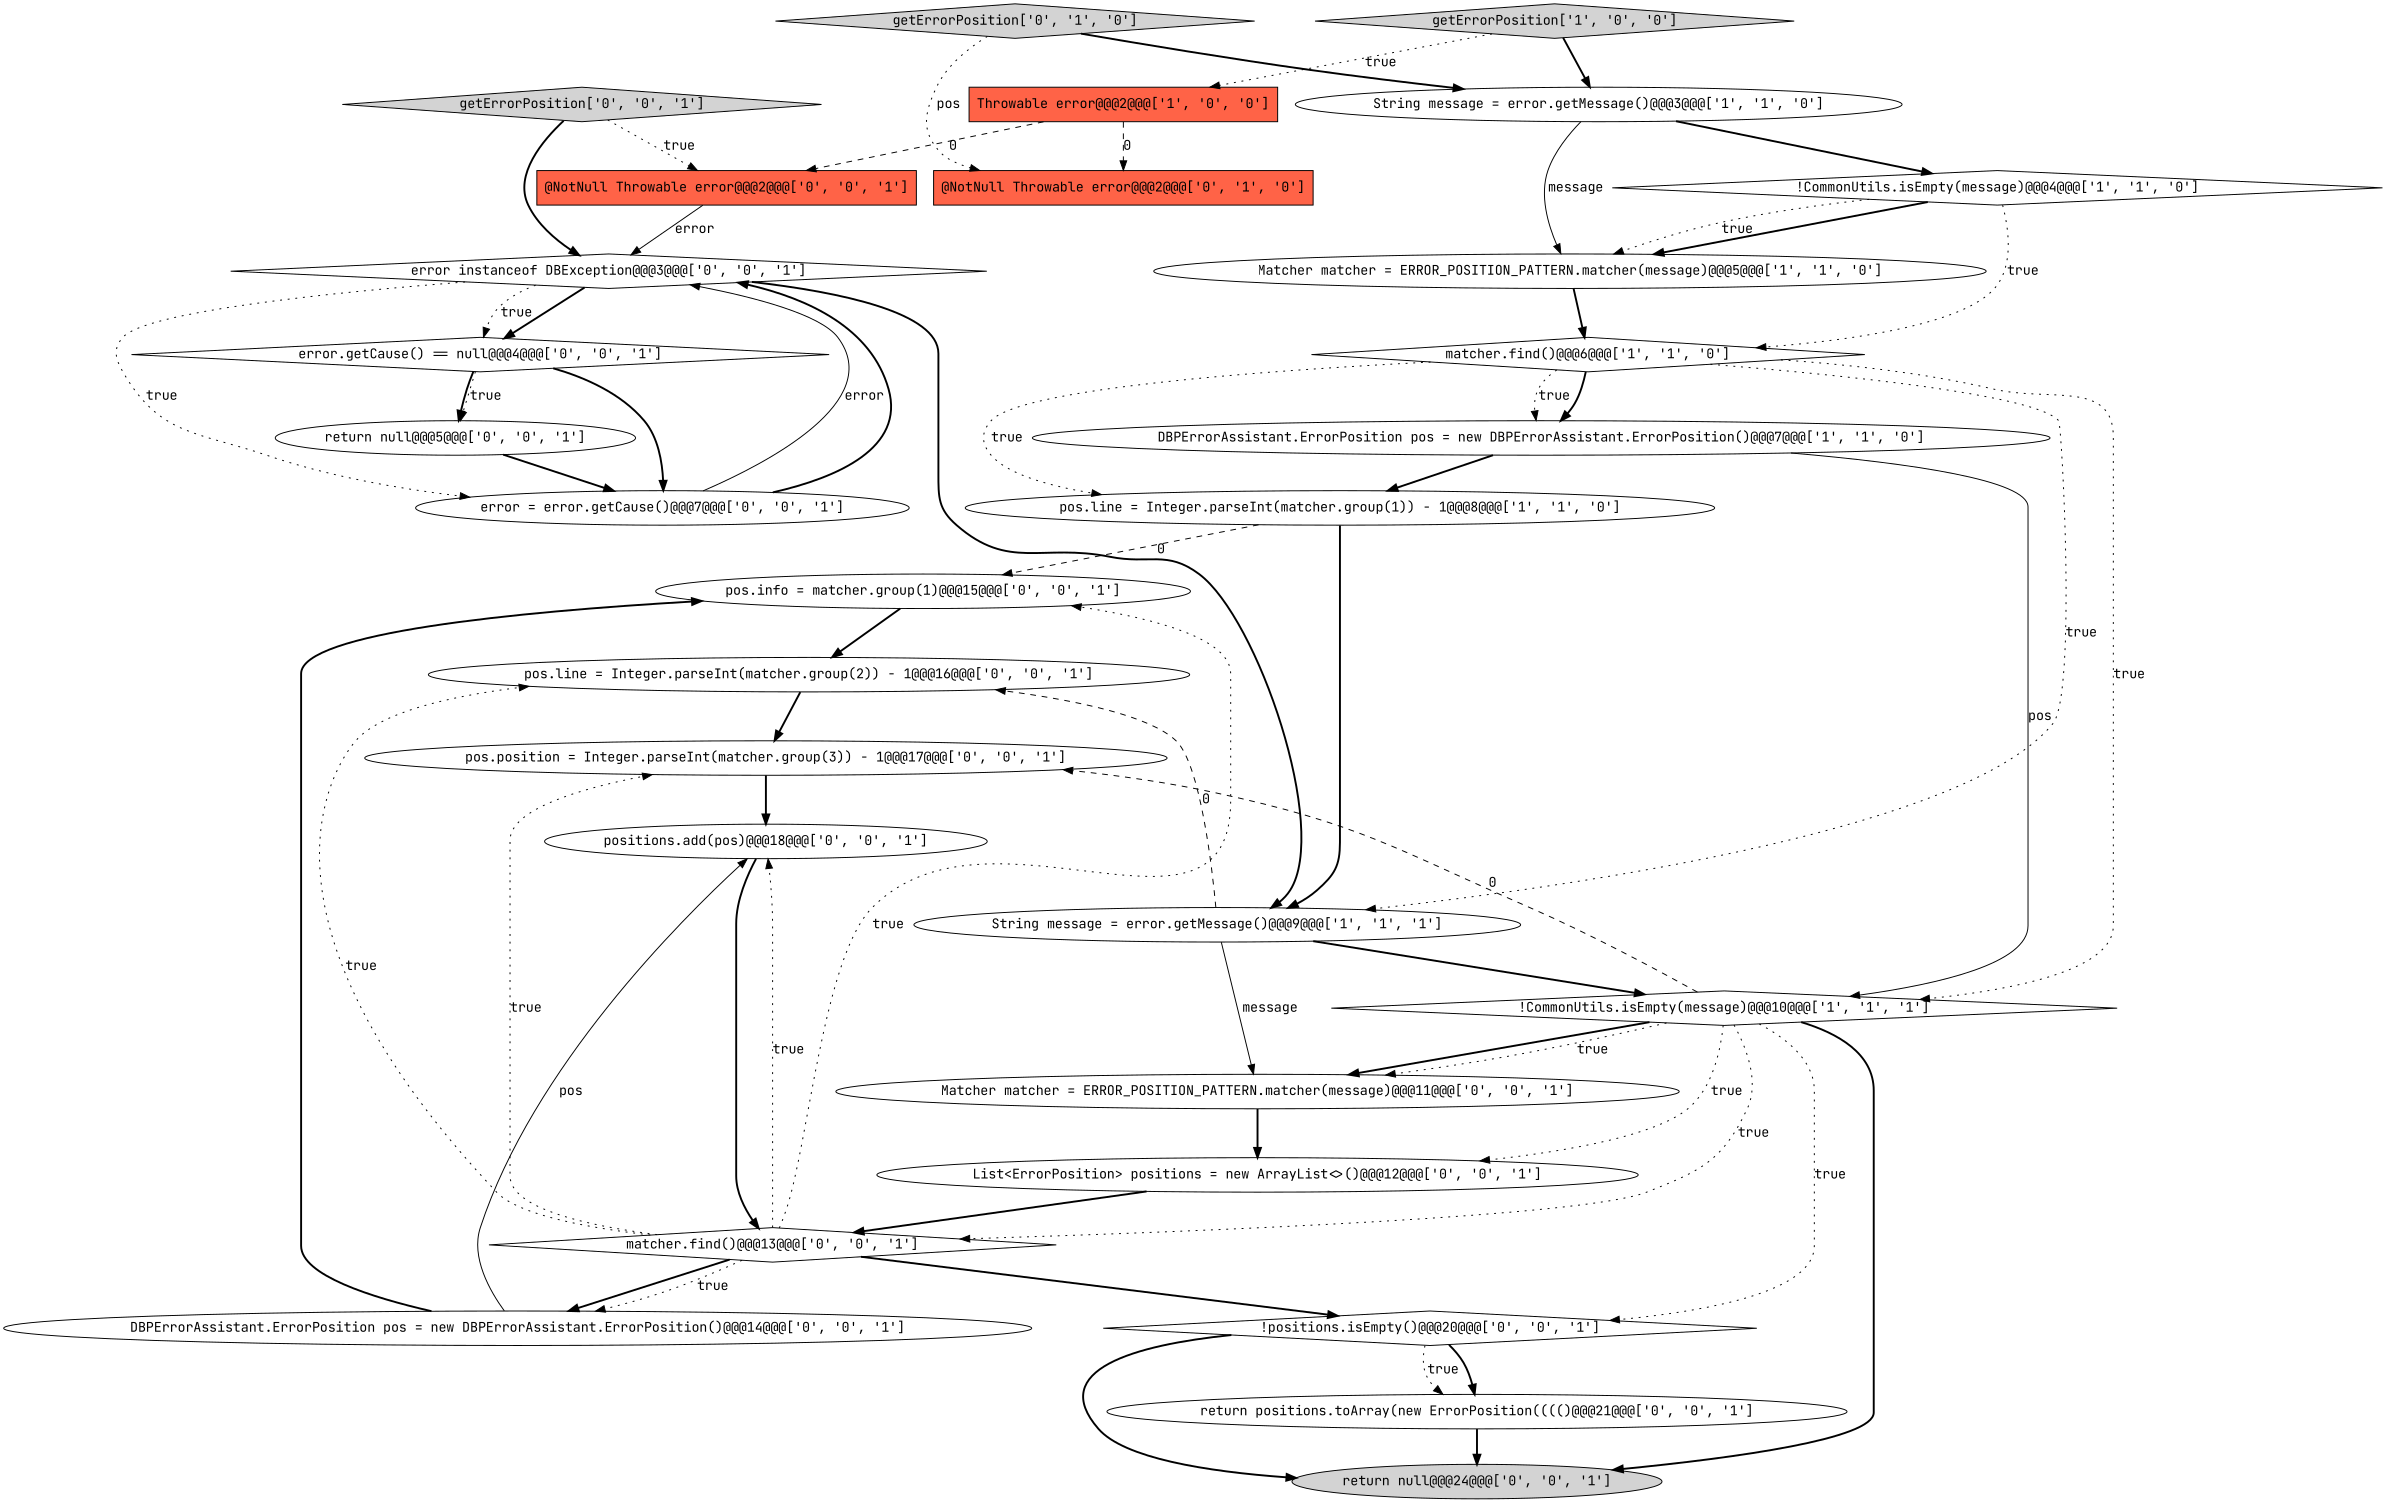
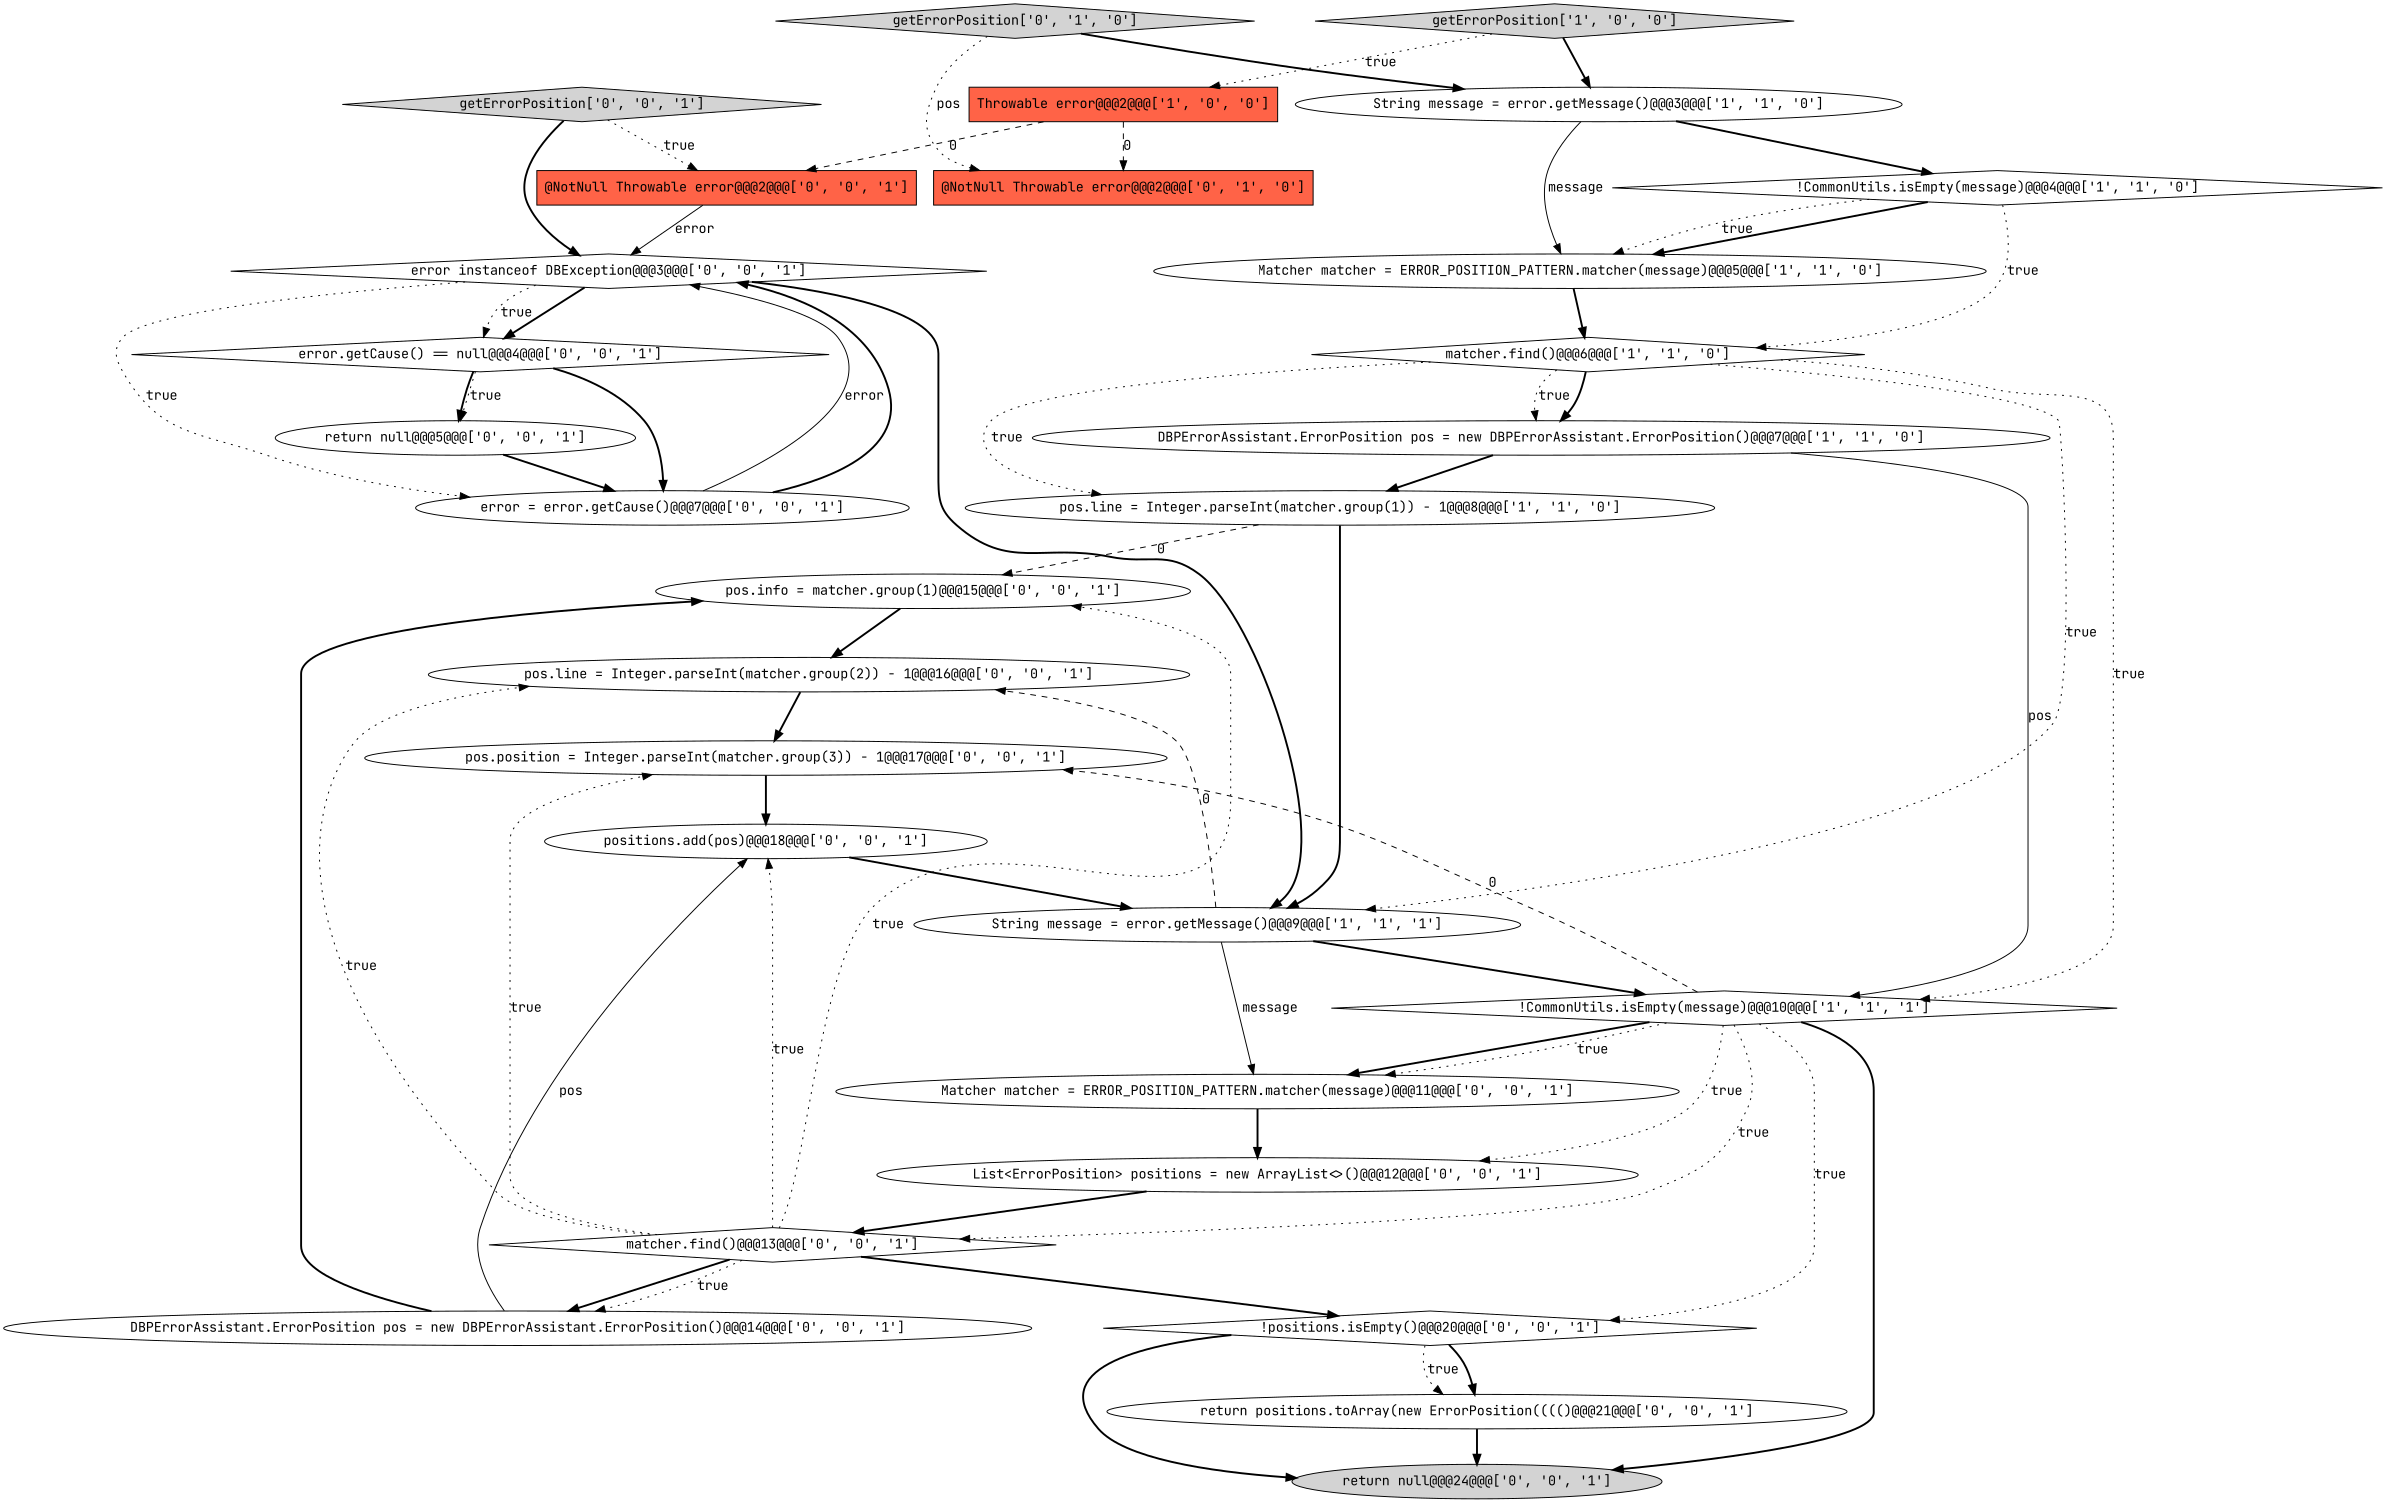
  digraph {
    fontname="JetBrains Mono"
    node [fillcolor=white fontname="JetBrains Mono" shape=ellipse style=filled]
    edge [fontname="JetBrains Mono" style=bold]
    n1 [label="pos.line = Integer.parseInt(matcher.group(1)) - 1@@@8@@@['1', '1', '0']"]
    n2 [label="pos.info = matcher.group(1)@@@15@@@['0', '0', '1']"]
    n3 [label="String message = error.getMessage()@@@9@@@['1', '1', '1']"]
    n4 [label="pos.line = Integer.parseInt(matcher.group(2)) - 1@@@16@@@['0', '0', '1']"]
    n5 [label="!CommonUtils.isEmpty(message)@@@10@@@['1', '1', '1']" shape=diamond]
    n6 [label="Matcher matcher = ERROR_POSITION_PATTERN.matcher(message)@@@11@@@['0', '0', '1']"]
    n7 [label="pos.position = Integer.parseInt(matcher.group(3)) - 1@@@17@@@['0', '0', '1']"]
    n8 [label="positions.add(pos)@@@18@@@['0', '0', '1']"]
    n9 [label="matcher.find()@@@13@@@['0', '0', '1']" shape=diamond]
    n10 [label="error instanceof DBException@@@3@@@['0', '0', '1']" shape=diamond]
    n11 [label="error.getCause() == null@@@4@@@['0', '0', '1']" shape=diamond]
    n12 [label="error = error.getCause()@@@7@@@['0', '0', '1']"]
    n13 [label="return null@@@5@@@['0', '0', '1']"]
    n14 [fillcolor=lightgray label="getErrorPosition['0', '0', '1']" shape=diamond]
    n15 [fillcolor=tomato label="@NotNull Throwable error@@@2@@@['0', '0', '1']" shape=box]
    n16 [fillcolor=tomato label="Throwable error@@@2@@@['1', '0', '0']" shape=box]
    n17 [fillcolor=tomato label="@NotNull Throwable error@@@2@@@['0', '1', '0']" shape=box]
    n18 [label="DBPErrorAssistant.ErrorPosition pos = new DBPErrorAssistant.ErrorPosition()@@@14@@@['0', '0', '1']"]
    n19 [label="List<ErrorPosition> positions = new ArrayList<>()@@@12@@@['0', '0', '1']"]
    n20 [label="!positions.isEmpty()@@@20@@@['0', '0', '1']" shape=diamond]
    n21 [label="DBPErrorAssistant.ErrorPosition pos = new DBPErrorAssistant.ErrorPosition()@@@7@@@['1', '1', '0']"]
    n22 [fillcolor=lightgray label="return null@@@24@@@['0', '0', '1']"]
    n23 [label="matcher.find()@@@6@@@['1', '1', '0']" shape=diamond]
    n24 [fillcolor=lightgray label="getErrorPosition['0', '1', '0']" shape=diamond]
    n25 [label="String message = error.getMessage()@@@3@@@['1', '1', '0']"]
    n26 [label="Matcher matcher = ERROR_POSITION_PATTERN.matcher(message)@@@5@@@['1', '1', '0']"]
    n27 [label="!CommonUtils.isEmpty(message)@@@4@@@['1', '1', '0']" shape=diamond]
    n28 [label="return positions.toArray(new ErrorPosition(((()@@@21@@@['0', '0', '1']"]
    n29 [fillcolor=lightgray label="getErrorPosition['1', '0', '0']" shape=diamond]
    n1 -> n2 [label=0 style=dashed]
    n1 -> n3
    n2 -> n4
    n3 -> n4 [label=0 style=dashed]
    n3 -> n5
    n3 -> n6 [label=message style=solid]
    n4 -> n7
    n5 -> n6
    n5 -> n6 [label=true style=dotted]
    n5 -> n7 [label=0 style=dashed]
    n5 -> n9 [label=true style=dotted]
    n5 -> n19 [label=true style=dotted]
    n5 -> n20 [label=true style=dotted]
    n5 -> n22
    n6 -> n19
    n7 -> n8
-   n8 -> n9
+   n8 -> n3
    n9 -> n2 [label=true style=dotted]
    n9 -> n4 [label=true style=dotted]
    n9 -> n7 [label=true style=dotted]
    n9 -> n8 [label=true style=dotted]
    n9 -> n18
    n9 -> n18 [label=true style=dotted]
    n9 -> n20
    n10 -> n3
    n10 -> n11
    n10 -> n11 [label=true style=dotted]
    n10 -> n12 [label=true style=dotted]
    n11 -> n12
    n11 -> n13 [label=true style=dotted]
    n11 -> n13
    n12 -> n10 [label=error style=solid]
    n12 -> n10
    n13 -> n12
    n14 -> n10
    n14 -> n15 [label=true style=dotted]
    n15 -> n10 [label=error style=solid]
    n16 -> n15 [label=0 style=dashed]
    n16 -> n17 [label=0 style=dashed]
    n18 -> n2
    n18 -> n8 [label=pos style=solid]
    n19 -> n9
    n20 -> n22
    n20 -> n28
    n20 -> n28 [label=true style=dotted]
    n21 -> n1
    n21 -> n5 [label=pos style=solid]
    n23 -> n1 [label=true style=dotted]
    n23 -> n3 [label=true style=dotted]
    n23 -> n5 [label=true style=dotted]
    n23 -> n21
    n23 -> n21 [label=true style=dotted]
    n24 -> n17 [label=pos style=dotted]
    n24 -> n25
    n25 -> n26 [label=message style=solid]
    n25 -> n27
    n26 -> n23
    n27 -> n23 [label=true style=dotted]
    n27 -> n26
    n27 -> n26 [label=true style=dotted]
    n28 -> n22
    n29 -> n16 [label=true style=dotted]
    n29 -> n25
  }
